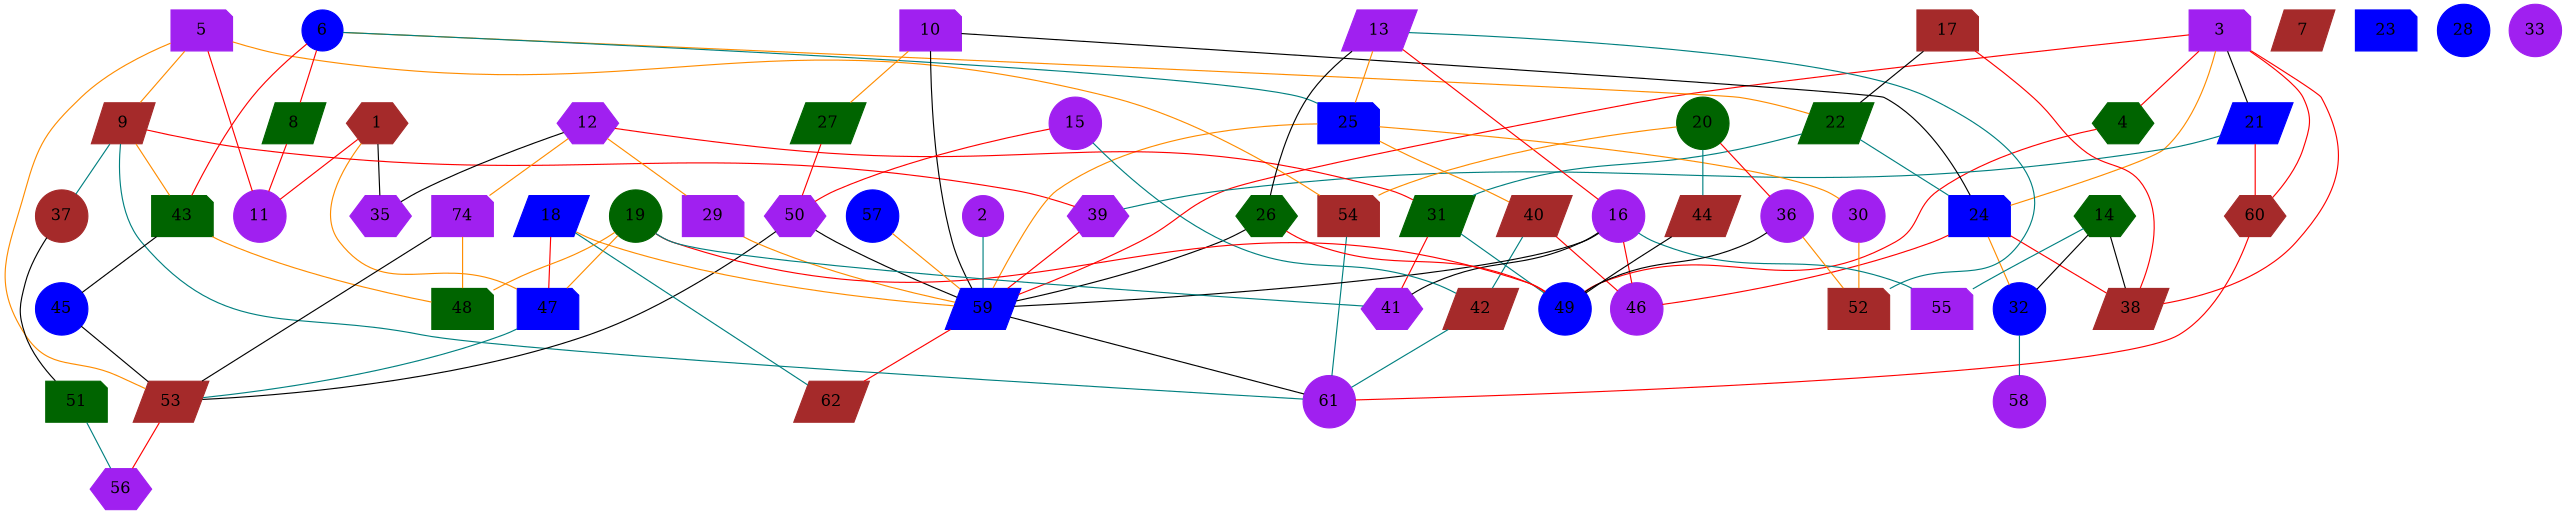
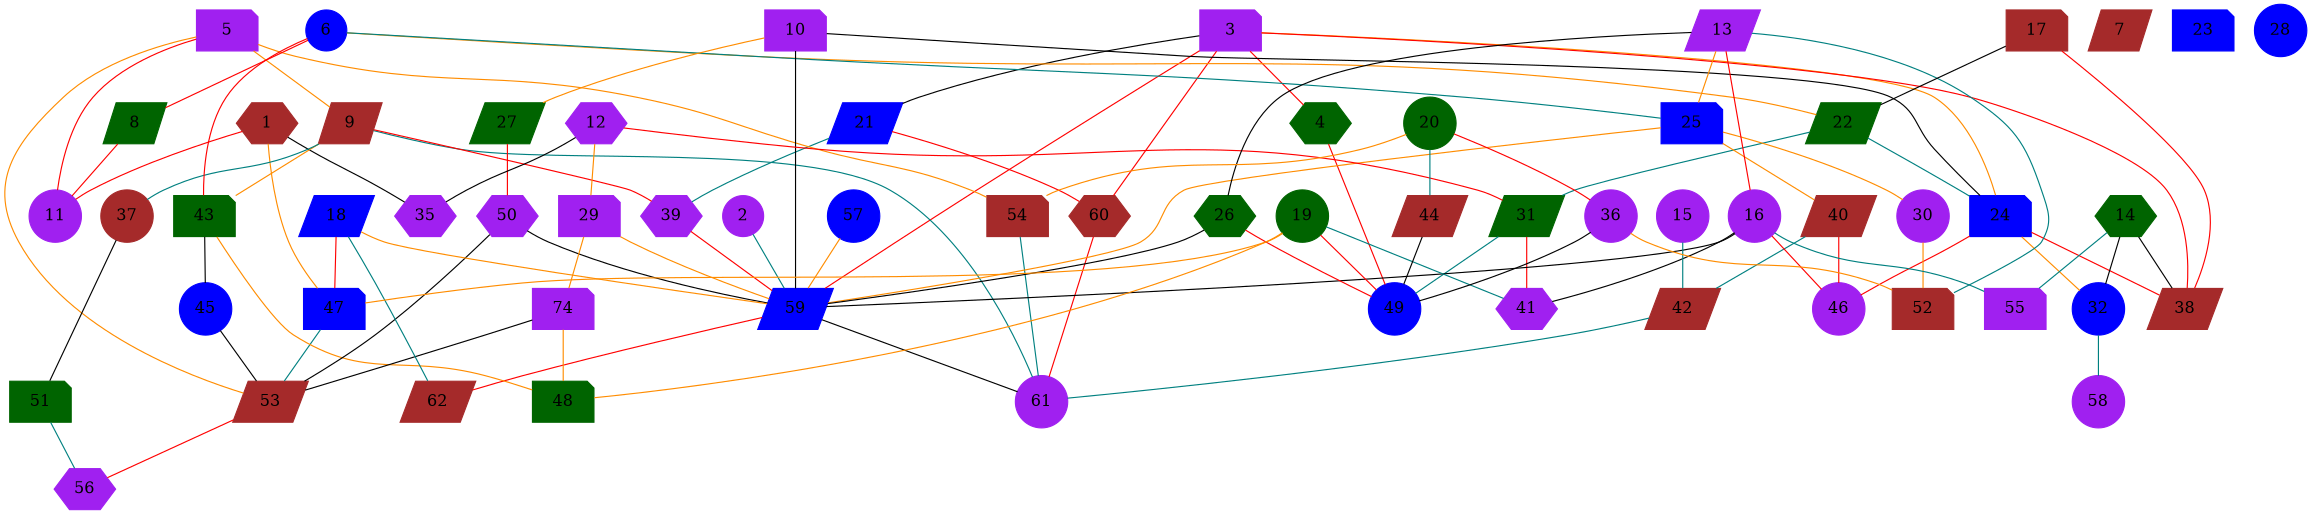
  graph {
    node [color=purple shape=circle style=filled]
    edge [color=red]
    1 [color=brown shape=hexagon]
    11
    35 [shape=hexagon]
    47 [color=blue shape=note]
    53 [color=brown shape=parallelogram]
    59 [color=blue shape=parallelogram]
    2
    61
    62 [color=brown shape=parallelogram]
    3 [shape=note]
    4 [color=darkgreen shape=hexagon]
    21 [color=blue shape=parallelogram]
    24 [color=blue shape=note]
    38 [color=brown shape=parallelogram]
    60 [color=brown shape=hexagon]
    49 [color=blue]
    39 [shape=hexagon]
    32 [color=blue]
    46
    5 [shape=note]
    9 [color=brown shape=parallelogram]
    54 [color=brown shape=note]
    43 [color=darkgreen shape=note]
    37 [color=brown]
    56 [shape=hexagon]
    6 [color=blue]
    8 [color=darkgreen shape=parallelogram]
    22 [color=darkgreen shape=parallelogram]
    25 [color=blue shape=note]
    31 [color=darkgreen shape=parallelogram]
    30
    40 [color=brown shape=parallelogram]
    48 [color=darkgreen shape=note]
    45 [color=blue]
    7 [color=brown shape=parallelogram]
    51 [color=darkgreen shape=note]
    10 [shape=note]
    27 [color=darkgreen shape=parallelogram]
    50 [shape=hexagon]
    12 [shape=hexagon]
    29 [shape=note]
    n42 [label=74 shape=note]
    41 [shape=hexagon]
    13 [shape=parallelogram]
    16
    26 [color=darkgreen shape=hexagon]
    52 [color=brown shape=note]
    55 [shape=note]
    14 [color=darkgreen shape=hexagon]
    58
    42 [color=brown shape=parallelogram]
    15
    17 [color=brown shape=note]
    18 [color=blue shape=parallelogram]
    19 [color=darkgreen]
    20 [color=darkgreen]
    36
    44 [color=brown shape=parallelogram]
    23 [color=blue shape=note]
    28 [color=blue]
-   33
    57 [color=blue]
    1 -- 11
    1 -- 35 [color=black]
    1 -- 47 [color=darkorange]
    47 -- 53 [color=teal]
    53 -- 56
    59 -- 61 [color=black]
    59 -- 62
    2 -- 59 [color=teal]
    3 -- 59
    3 -- 4
    3 -- 21 [color=black]
    3 -- 24 [color=darkorange]
    3 -- 38
    3 -- 60
    4 -- 49
    21 -- 60
    21 -- 39 [color=teal]
    24 -- 38
    24 -- 32 [color=darkorange]
    24 -- 46
    60 -- 61
    39 -- 59
    32 -- 58 [color=teal]
    5 -- 11
    5 -- 53 [color=darkorange]
    5 -- 9 [color=darkorange]
    5 -- 54 [color=darkorange]
    9 -- 61 [color=teal]
    9 -- 39
    9 -- 43 [color=darkorange]
    9 -- 37 [color=teal]
    54 -- 61 [color=teal]
    43 -- 48 [color=darkorange]
    43 -- 45 [color=black]
    37 -- 51 [color=black]
    6 -- 43
    6 -- 8
    6 -- 22 [color=darkorange]
    6 -- 25 [color=teal]
    8 -- 11
    22 -- 24 [color=teal]
    22 -- 31 [color=teal]
    25 -- 59 [color=darkorange]
    25 -- 30 [color=darkorange]
    25 -- 40 [color=darkorange]
    31 -- 49 [color=teal]
    31 -- 41
    30 -- 52 [color=darkorange]
    40 -- 46
    40 -- 42 [color=teal]
    45 -- 53 [color=black]
    51 -- 56 [color=teal]
    10 -- 59 [color=black]
    10 -- 24 [color=black]
    10 -- 27 [color=darkorange]
    27 -- 50
    50 -- 53 [color=black]
    50 -- 59 [color=black]
    12 -- 35 [color=black]
    12 -- 31
    12 -- 29 [color=darkorange]
    29 -- 59 [color=darkorange]
-   12 -- n42 [color=darkorange]
+   29 -- n42 [color=darkorange]
    n42 -- 53 [color=black]
    n42 -- 48 [color=darkorange]
    13 -- 25 [color=darkorange]
    13 -- 16
    13 -- 26 [color=black]
    13 -- 52 [color=teal]
    16 -- 59 [color=black]
    16 -- 46
    16 -- 41 [color=black]
    16 -- 55 [color=teal]
    26 -- 59 [color=black]
    26 -- 49
    14 -- 38 [color=black]
    14 -- 32 [color=black]
    14 -- 55 [color=teal]
    42 -- 61 [color=teal]
-   15 -- 50
    15 -- 42 [color=teal]
    17 -- 38
    17 -- 22 [color=black]
    18 -- 47
    18 -- 59 [color=darkorange]
    18 -- 62 [color=teal]
    19 -- 47 [color=darkorange]
    19 -- 49
    19 -- 48 [color=darkorange]
    19 -- 41 [color=teal]
    20 -- 54 [color=darkorange]
    20 -- 36
    20 -- 44 [color=teal]
    36 -- 49 [color=black]
    36 -- 52 [color=darkorange]
    44 -- 49 [color=black]
    57 -- 59 [color=darkorange]
  }
